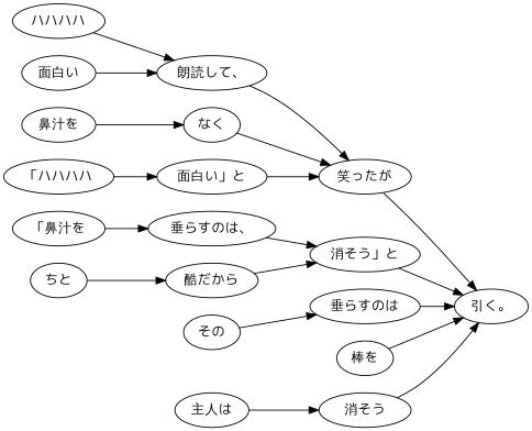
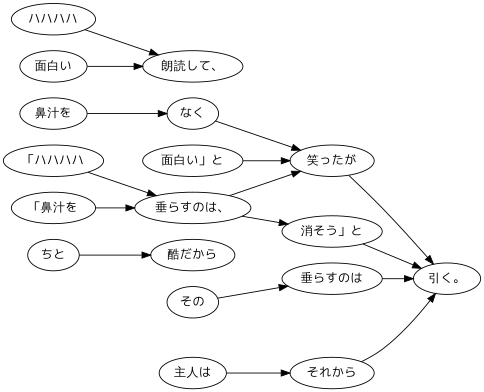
  digraph {
    fontname="Liberation Mono"
    rankdir=LR
    node [fontname="Liberation Mono"]
    edge [fontname="Liberation Mono"]
-   n1 [label="消そう"]
+   n1 [label="それから"]
    n2 [label="引く。"]
    n3 [label="主人は"]
    n4 [label="笑ったが"]
    n5 [label="ハハハハ"]
    n6 [label="朗読して、"]
    n7 [label="面白い"]
    n8 [label="鼻汁を"]
    n9 [label="なく"]
    n10 [label="「ハハハハ"]
    n11 [label="面白い」と"]
    n12 [label="「鼻汁を"]
    n13 [label="垂らすのは、"]
    n14 [label="消そう」と"]
    n15 [label="ちと"]
    n16 [label="酷だから"]
    n17 [label="その"]
    n18 [label="垂らすのは"]
-   n19 [label="棒を"]
    n1 -> n2
    n3 -> n1
    n4 -> n2
    n5 -> n6
-   n6 -> n4
+   n13 -> n4
    n7 -> n6
    n8 -> n9
    n9 -> n4
-   n10 -> n11
+   n10 -> n13
    n11 -> n4
    n12 -> n13
    n13 -> n14
    n14 -> n2
    n15 -> n16
-   n16 -> n14
    n17 -> n18
    n18 -> n2
-   n19 -> n2
  }
